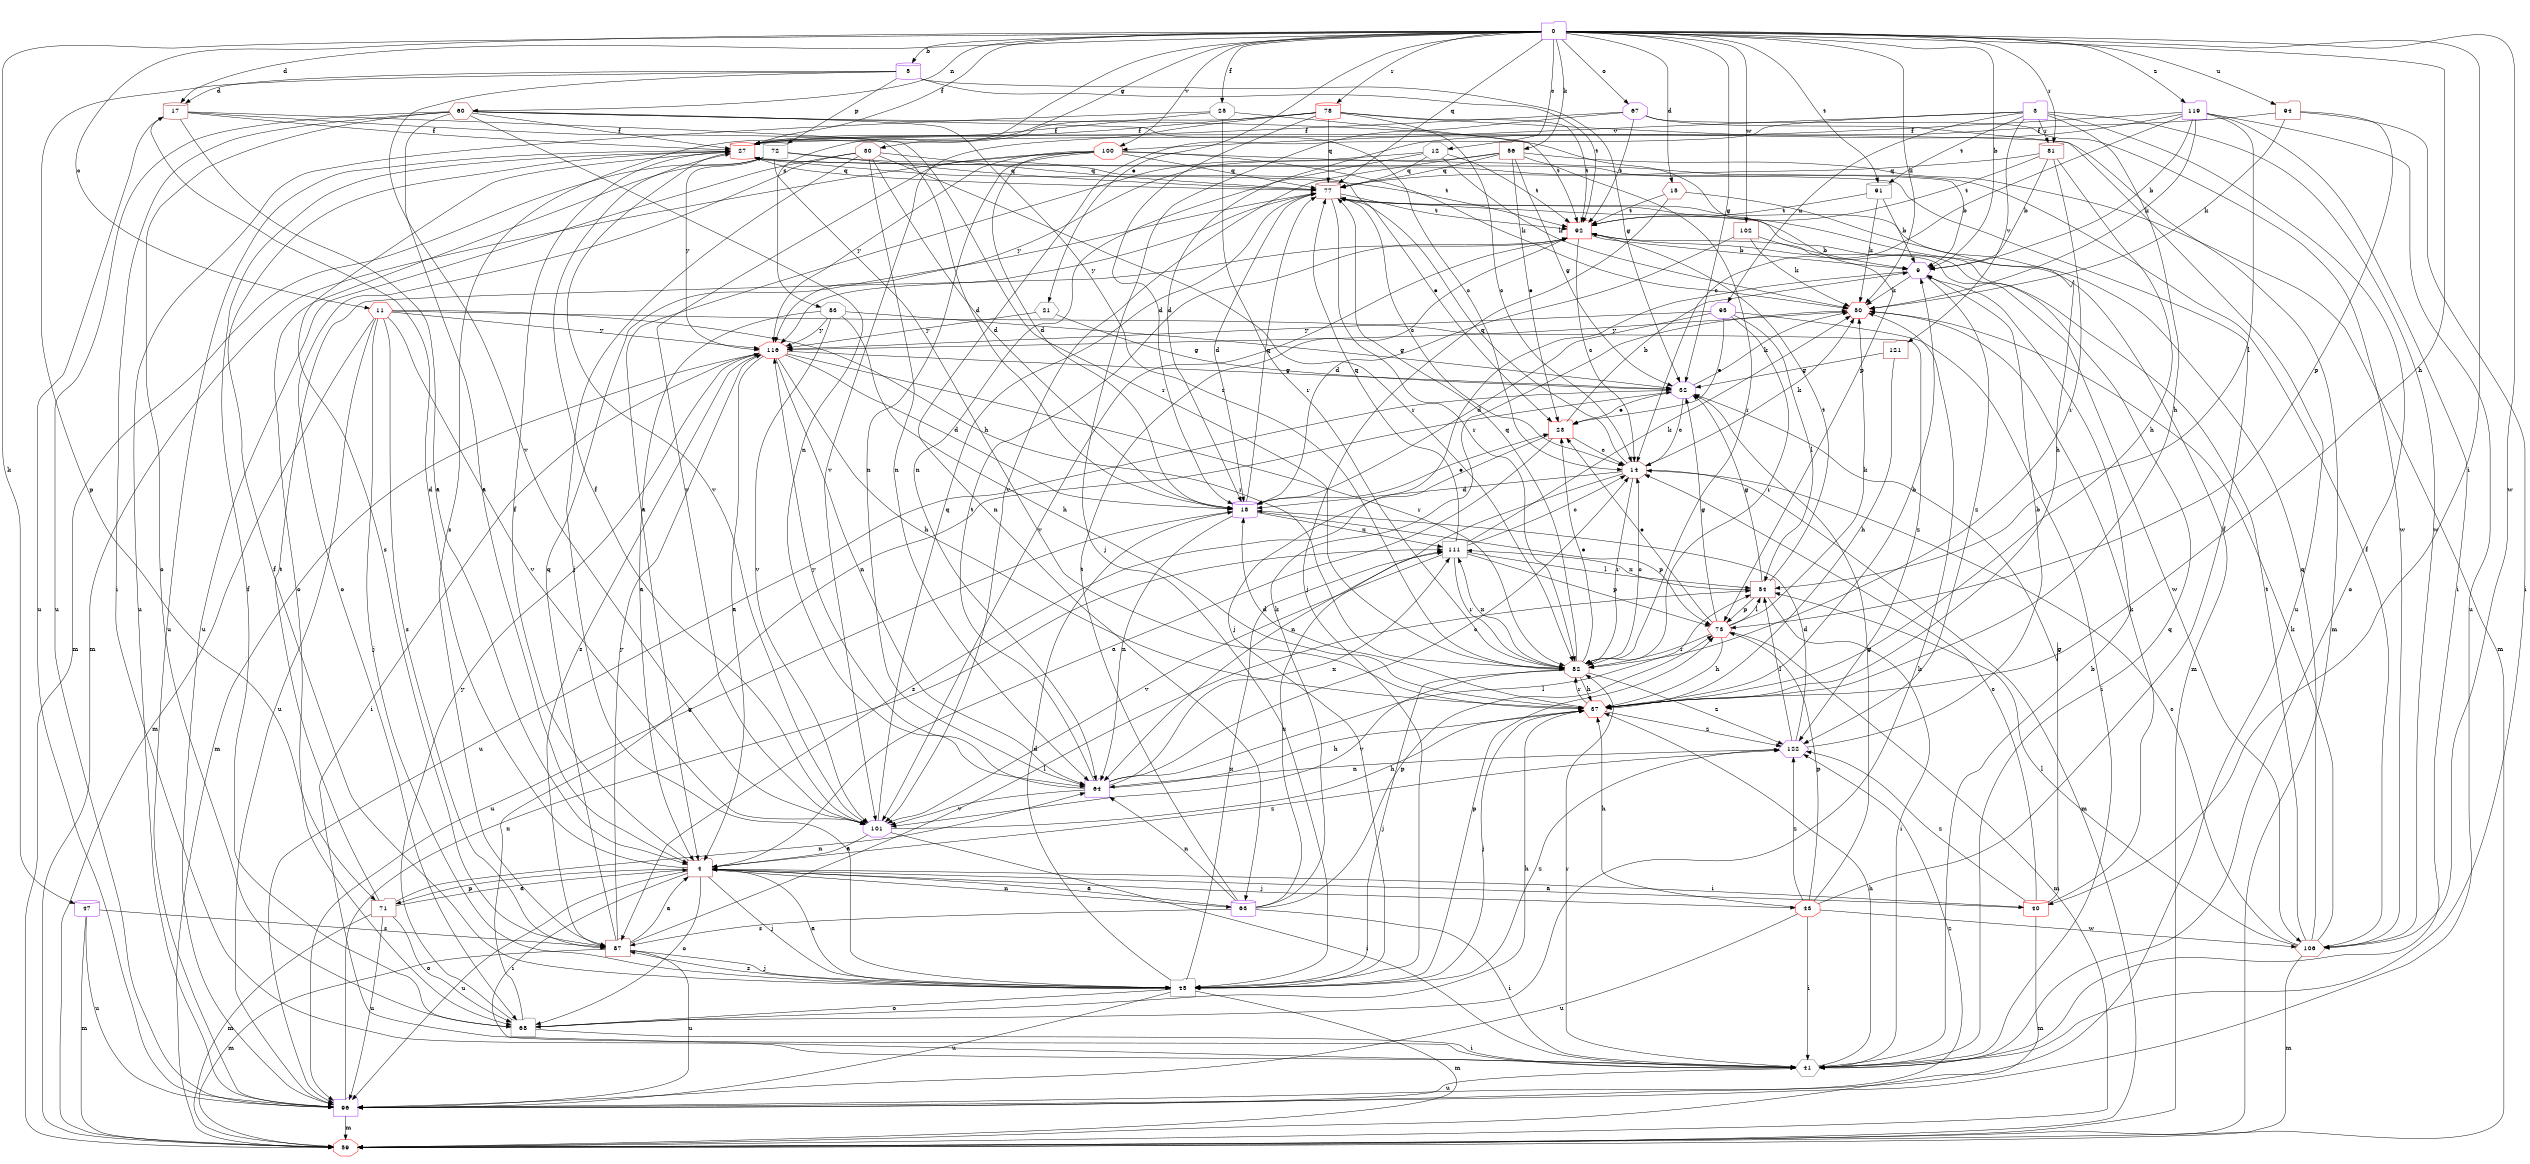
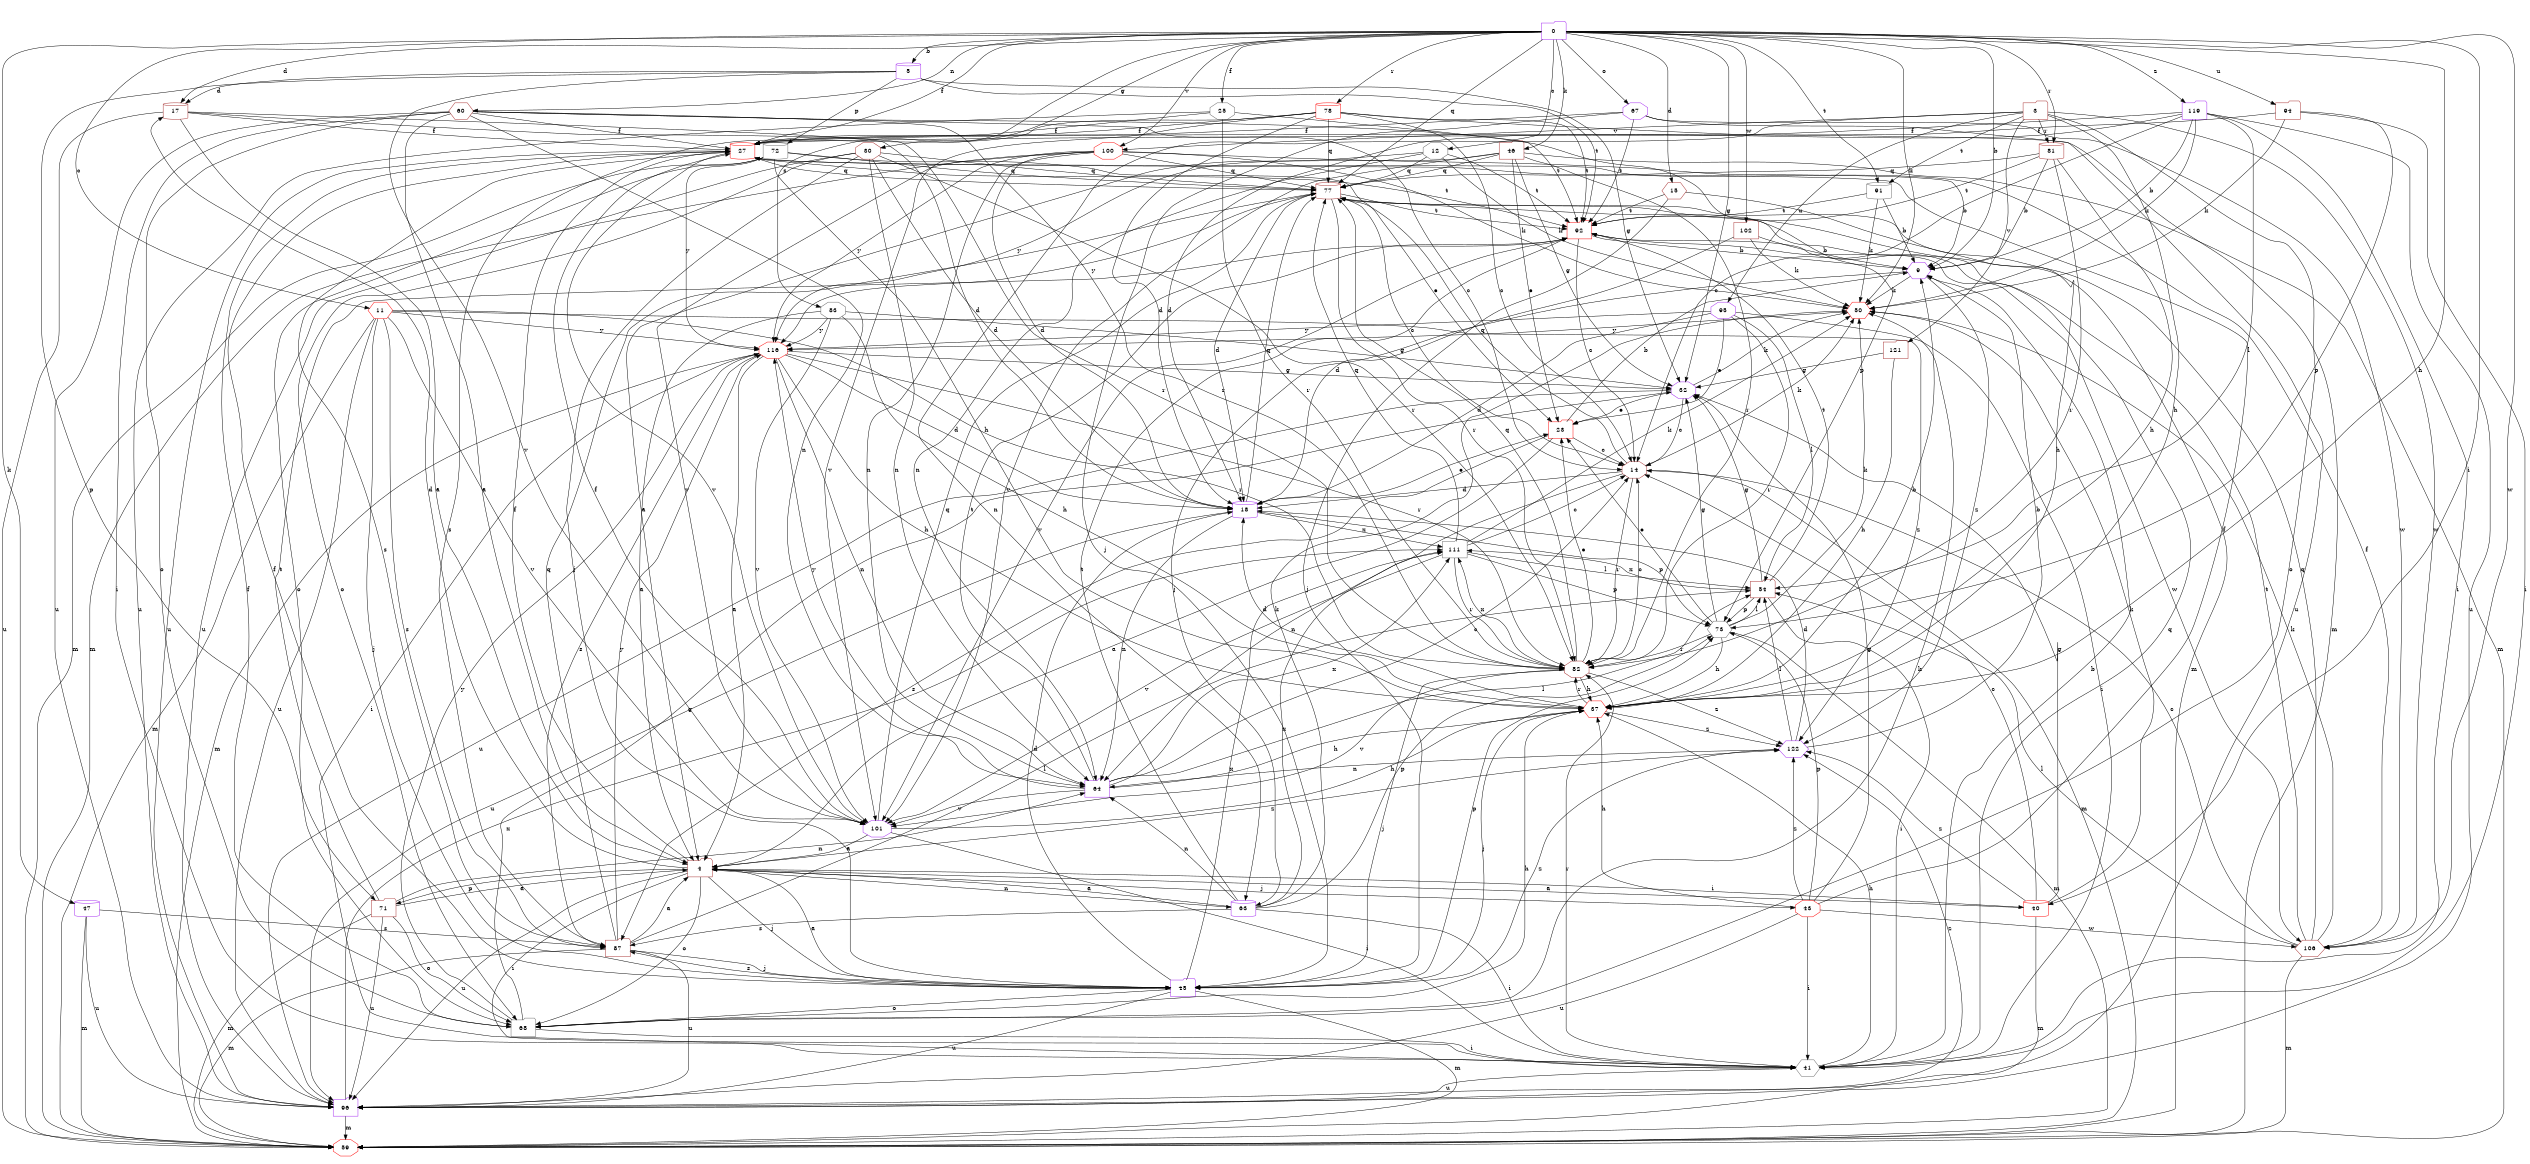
  strict digraph {
    node [color=brown shape=folder]
    0 [color=purple]
    5 [color=purple shape=cylinder]
    9 [color=purple shape=hexagon]
    11 [color=red shape=hexagon]
    12 [color=gray40 shape=octagon]
    15 [shape=hexagon]
    17 [shape=cylinder]
-   21 [color=gray40 shape=hexagon]
    25 [color=gray40 shape=octagon]
    27 [color=red shape=cylinder]
    30 [shape=octagon]
    32 [color=purple shape=octagon]
    37 [color=red shape=hexagon]
    40 [color=red shape=cylinder]
-   46 [label=56]
+   46
    47 [color=purple shape=cylinder]
    50 [color=red shape=hexagon]
    60 [shape=hexagon]
    67 [color=purple shape=octagon]
    77 [shape=cylinder]
    78 [color=red shape=cylinder]
    81 [shape=cylinder]
    83 [color=gray40 shape=octagon]
    91 [color=gray40 shape=cylinder]
    94
    100 [color=red shape=octagon]
    102
    106 [shape=hexagon]
    119 [color=purple]
    71
    72 [color=gray40 shape=cylinder]
    92 [color=red]
    101 [color=purple shape=octagon]
-   45 [color=gray40]
+   45 [color=purple]
    122 [color=purple shape=hexagon]
    96 [color=purple]
    59 [color=red shape=octagon]
    82 [shape=octagon]
    87
    116 [color=red shape=octagon]
    4
    64 [color=purple]
    18 [color=purple shape=cylinder]
    68 [color=gray40]
    14 [shape=octagon]
    23 [color=red]
    41 [color=gray40 shape=hexagon]
-   73 [color=red shape=hexagon]
+   73 [color=gray40 shape=hexagon]
    54
-   3 [color=purple]
+   3
    63 [color=purple shape=cylinder]
    95 [color=purple shape=octagon]
    121
    111 [color=gray40]
    43 [color=red shape=octagon]
    0 -> 5 [label=b]
    0 -> 9 [label=b]
    0 -> 11 [label=c]
    0 -> 12 [label=c]
    0 -> 15 [label=d]
    0 -> 17 [label=d]
-   0 -> 21 [label=e]
    0 -> 25 [label=f]
    0 -> 27 [label=f]
    0 -> 30 [label=g]
    0 -> 32 [label=g]
    0 -> 37 [label=h]
    0 -> 40 [label=i]
    0 -> 46 [label=k]
    0 -> 47 [label=k]
    0 -> 50 [label=k]
    0 -> 60 [label=n]
    0 -> 67 [label=o]
    0 -> 77 [label=q]
    0 -> 78 [label=r]
    0 -> 81 [label=r]
    0 -> 83 [label=s]
    0 -> 91 [label=t]
    0 -> 94 [label=u]
    0 -> 100 [label=v]
    0 -> 102 [label=w]
    0 -> 106 [label=w]
    0 -> 119 [label=z]
    5 -> 17 [label=d]
    5 -> 32 [label=g]
    5 -> 71 [label=p]
    5 -> 72 [label=p]
    5 -> 92 [label=t]
    5 -> 101 [label=v]
    9 -> 50 [label=k]
-   9 -> 45 [label=j]
+   9 -> 63 [label=j]
    9 -> 122 [label=z]
    11 -> 101 [label=v]
    11 -> 45 [label=j]
    11 -> 122 [label=z]
    11 -> 96 [label=u]
    11 -> 59 [label=m]
    11 -> 82 [label=r]
    11 -> 87 [label=s]
    11 -> 116 [label=y]
    12 -> 50 [label=k]
    12 -> 77 [label=q]
    12 -> 92 [label=t]
    12 -> 4 [label=a]
    12 -> 64 [label=n]
    15 -> 37 [label=h]
    15 -> 92 [label=t]
    15 -> 45 [label=j]
    17 -> 27 [label=f]
-   17 -> 96 [label=u]
+   17 -> 59 [label=u]
    17 -> 82 [label=r]
    17 -> 4 [label=a]
    17 -> 18 [label=d]
-   21 -> 32 [label=g]
-   21 -> 116 [label=y]
    25 -> 27 [label=f]
    25 -> 92 [label=t]
    25 -> 96 [label=u]
    25 -> 82 [label=r]
    27 -> 77 [label=q]
    27 -> 92 [label=t]
    27 -> 101 [label=v]
    27 -> 96 [label=u]
    27 -> 87 [label=s]
    30 -> 77 [label=q]
    30 -> 45 [label=j]
    30 -> 96 [label=u]
    30 -> 82 [label=r]
    30 -> 64 [label=n]
    30 -> 18 [label=d]
    30 -> 68 [label=o]
    32 -> 50 [label=k]
    32 -> 96 [label=u]
    32 -> 14 [label=c]
    32 -> 23 [label=e]
    37 -> 9 [label=b]
    37 -> 45 [label=j]
    37 -> 122 [label=z]
    37 -> 82 [label=r]
    37 -> 18 [label=d]
    40 -> 32 [label=g]
    40 -> 50 [label=k]
    40 -> 122 [label=z]
    40 -> 59 [label=m]
    40 -> 4 [label=a]
    40 -> 14 [label=c]
    46 -> 32 [label=g]
    46 -> 77 [label=q]
    46 -> 101 [label=v]
    46 -> 59 [label=m]
    46 -> 82 [label=r]
    46 -> 116 [label=y]
    46 -> 23 [label=e]
    47 -> 96 [label=u]
    47 -> 59 [label=m]
    47 -> 87 [label=s]
    50 -> 116 [label=y]
    60 -> 27 [label=f]
    60 -> 96 [label=u]
    60 -> 82 [label=r]
    60 -> 4 [label=a]
    60 -> 64 [label=n]
    60 -> 68 [label=o]
    60 -> 14 [label=c]
    60 -> 41 [label=i]
    60 -> 73 [label=p]
    67 -> 27 [label=f]
    67 -> 106 [label=w]
    67 -> 92 [label=t]
    67 -> 45 [label=j]
    67 -> 96 [label=u]
    77 -> 92 [label=t]
    77 -> 59 [label=m]
    77 -> 82 [label=r]
    77 -> 116 [label=y]
    77 -> 18 [label=d]
    77 -> 14 [label=c]
    78 -> 27 [label=f]
    78 -> 77 [label=q]
    78 -> 92 [label=t]
    78 -> 101 [label=v]
    78 -> 59 [label=m]
    78 -> 87 [label=s]
    78 -> 18 [label=d]
    78 -> 14 [label=c]
    81 -> 9 [label=b]
    81 -> 37 [label=h]
    81 -> 77 [label=q]
    81 -> 92 [label=t]
    81 -> 82 [label=r]
    83 -> 32 [label=g]
    83 -> 37 [label=h]
    83 -> 101 [label=v]
    83 -> 116 [label=y]
    83 -> 4 [label=a]
    91 -> 9 [label=b]
    91 -> 50 [label=k]
    91 -> 92 [label=t]
    94 -> 27 [label=f]
    94 -> 50 [label=k]
    94 -> 41 [label=i]
    94 -> 73 [label=p]
    100 -> 9 [label=b]
    100 -> 50 [label=k]
    100 -> 77 [label=q]
    100 -> 101 [label=v]
    100 -> 59 [label=m]
    100 -> 116 [label=y]
    100 -> 64 [label=n]
    100 -> 18 [label=d]
    102 -> 9 [label=b]
    102 -> 50 [label=k]
    102 -> 18 [label=d]
    106 -> 27 [label=f]
    106 -> 50 [label=k]
    106 -> 77 [label=q]
    106 -> 92 [label=t]
    106 -> 59 [label=m]
    106 -> 14 [label=c]
    106 -> 54 [label=l]
    119 -> 9 [label=b]
    119 -> 27 [label=f]
    119 -> 50 [label=k]
    119 -> 96 [label=u]
    119 -> 18 [label=d]
    119 -> 14 [label=c]
    119 -> 41 [label=i]
    119 -> 54 [label=l]
    71 -> 92 [label=t]
    71 -> 96 [label=u]
    71 -> 59 [label=m]
    71 -> 4 [label=a]
    71 -> 64 [label=n]
    71 -> 68 [label=o]
    72 -> 37 [label=h]
    72 -> 77 [label=q]
    72 -> 59 [label=m]
    72 -> 116 [label=y]
    72 -> 68 [label=o]
    72 -> 23 [label=e]
    92 -> 9 [label=b]
    92 -> 106 [label=w]
    92 -> 101 [label=v]
    92 -> 14 [label=c]
    101 -> 27 [label=f]
    101 -> 37 [label=h]
    101 -> 77 [label=q]
    101 -> 4 [label=a]
    101 -> 41 [label=i]
    45 -> 27 [label=f]
    45 -> 122 [label=z]
    45 -> 96 [label=u]
    45 -> 59 [label=m]
    45 -> 87 [label=s]
    45 -> 4 [label=a]
    45 -> 18 [label=d]
    45 -> 68 [label=o]
    45 -> 73 [label=p]
    45 -> 111 [label=x]
    122 -> 9 [label=b]
    122 -> 64 [label=n]
    122 -> 18 [label=d]
    122 -> 54 [label=l]
    96 -> 122 [label=z]
    96 -> 59 [label=m]
    96 -> 111 [label=x]
    82 -> 37 [label=h]
    82 -> 77 [label=q]
    82 -> 101 [label=v]
    82 -> 45 [label=j]
    82 -> 122 [label=z]
    82 -> 14 [label=c]
    82 -> 23 [label=e]
    82 -> 111 [label=x]
    87 -> 77 [label=q]
    87 -> 45 [label=j]
    87 -> 96 [label=u]
    87 -> 59 [label=m]
    87 -> 116 [label=y]
    87 -> 4 [label=a]
    87 -> 54 [label=l]
    116 -> 32 [label=g]
    116 -> 37 [label=h]
    116 -> 59 [label=m]
    116 -> 82 [label=r]
    116 -> 87 [label=s]
    116 -> 4 [label=a]
    116 -> 64 [label=n]
    116 -> 18 [label=d]
    116 -> 41 [label=i]
    4 -> 17 [label=d]
    4 -> 27 [label=f]
    4 -> 40 [label=i]
    4 -> 71 [label=p]
    4 -> 45 [label=j]
    4 -> 122 [label=z]
    4 -> 96 [label=u]
    4 -> 68 [label=o]
    4 -> 41 [label=i]
    4 -> 63 [label=n]
    4 -> 43 [label=j]
    64 -> 37 [label=h]
    64 -> 92 [label=t]
    64 -> 101 [label=v]
    64 -> 116 [label=y]
    64 -> 14 [label=c]
    64 -> 54 [label=l]
    64 -> 111 [label=x]
    18 -> 77 [label=q]
    18 -> 96 [label=u]
    18 -> 64 [label=n]
    18 -> 23 [label=e]
    18 -> 73 [label=p]
    18 -> 111 [label=x]
    68 -> 27 [label=f]
    68 -> 32 [label=g]
    68 -> 37 [label=h]
    68 -> 50 [label=k]
    68 -> 116 [label=y]
    68 -> 41 [label=i]
    14 -> 50 [label=k]
    14 -> 77 [label=q]
    14 -> 59 [label=m]
    14 -> 82 [label=r]
    14 -> 64 [label=n]
    14 -> 18 [label=d]
    23 -> 9 [label=b]
    23 -> 87 [label=s]
    23 -> 4 [label=a]
    23 -> 14 [label=c]
    41 -> 9 [label=b]
    41 -> 37 [label=h]
    41 -> 77 [label=q]
    41 -> 96 [label=u]
    41 -> 82 [label=r]
    73 -> 32 [label=g]
    73 -> 37 [label=h]
    73 -> 50 [label=k]
    73 -> 59 [label=m]
    73 -> 82 [label=r]
    73 -> 23 [label=e]
    73 -> 54 [label=l]
    54 -> 32 [label=g]
    54 -> 92 [label=t]
    54 -> 41 [label=i]
    54 -> 73 [label=p]
    54 -> 111 [label=x]
    3 -> 37 [label=h]
    3 -> 81 [label=r]
    3 -> 91 [label=t]
    3 -> 100 [label=v]
    3 -> 106 [label=w]
-   3 -> 41 [label=o]
+   3 -> 68 [label=o]
    3 -> 63 [label=n]
    3 -> 95 [label=u]
    3 -> 121 [label=v]
    63 -> 50 [label=k]
    63 -> 92 [label=t]
    63 -> 87 [label=s]
    63 -> 4 [label=a]
    63 -> 64 [label=n]
    63 -> 41 [label=i]
    63 -> 73 [label=p]
    63 -> 111 [label=x]
    95 -> 82 [label=r]
    95 -> 116 [label=y]
    95 -> 18 [label=d]
    95 -> 23 [label=e]
    95 -> 41 [label=i]
    95 -> 54 [label=l]
    121 -> 32 [label=g]
    121 -> 37 [label=h]
    111 -> 50 [label=k]
    111 -> 77 [label=q]
    111 -> 101 [label=v]
    111 -> 82 [label=r]
    111 -> 14 [label=c]
    111 -> 73 [label=p]
    111 -> 54 [label=l]
    43 -> 27 [label=f]
    43 -> 32 [label=g]
    43 -> 37 [label=h]
    43 -> 106 [label=w]
    43 -> 122 [label=z]
    43 -> 96 [label=u]
    43 -> 41 [label=i]
    43 -> 73 [label=p]
  }
